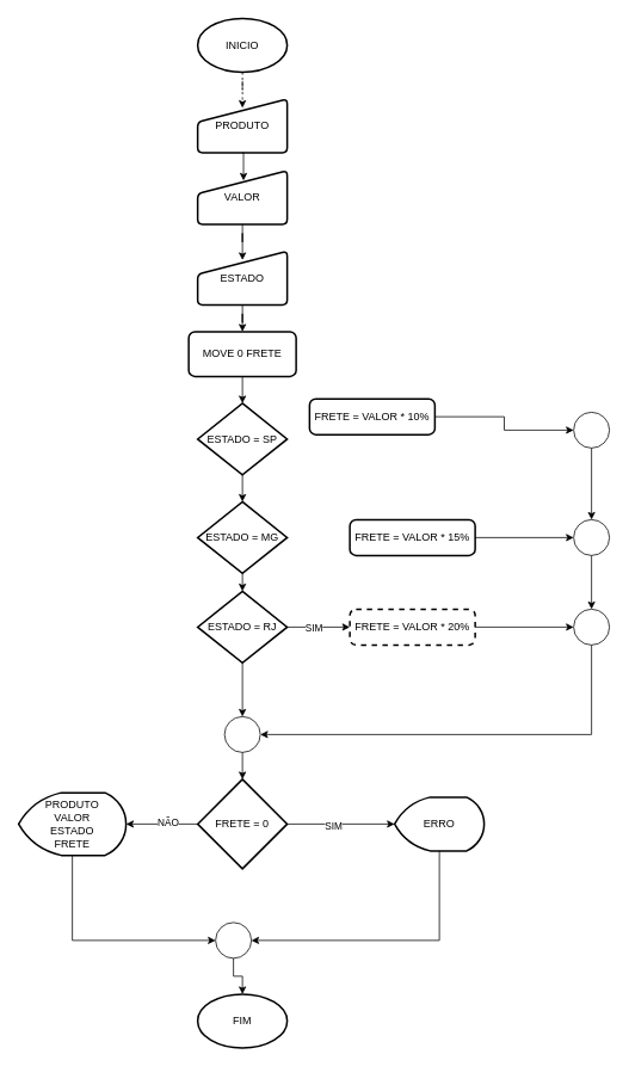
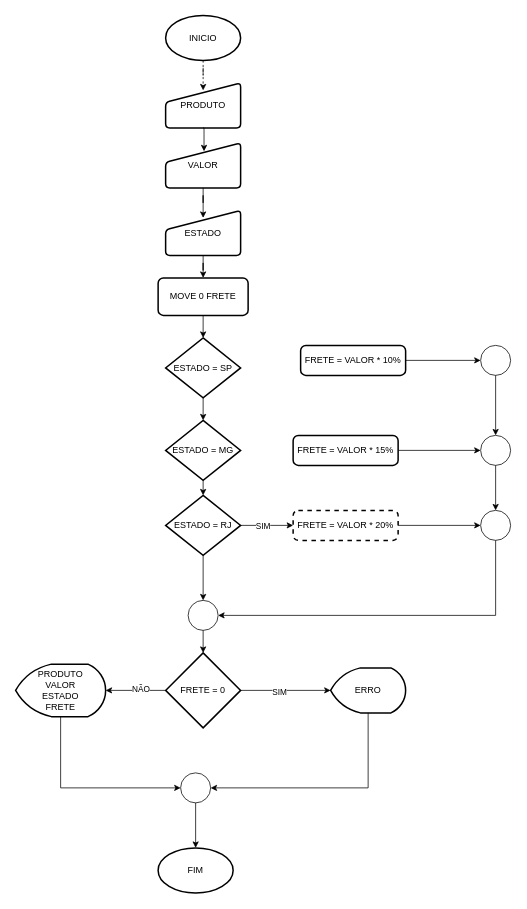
  <mxCell id="0" />
  <mxCell id="1" parent="0" />
  <mxCell id="2" value="INICIO" style="strokeWidth=2;html=1;shape=mxgraph.flowchart.start_2;whiteSpace=wrap;" vertex="1" parent="1"><mxGeometry x="220" y="20" width="100" height="60" as="geometry" /></mxCell>
- <mxCell id="3" value="FIM" style="strokeWidth=2;html=1;shape=mxgraph.flowchart.start_2;whiteSpace=wrap;" vertex="1" parent="1"><mxGeometry x="220" y="1110" width="100" height="60" as="geometry" /></mxCell>
+ <mxCell id="3" value="FIM" style="strokeWidth=2;html=1;shape=mxgraph.flowchart.start_2;whiteSpace=wrap;" vertex="1" parent="1"><mxGeometry x="210" y="1130" width="100" height="60" as="geometry" /></mxCell>
  <mxCell id="4" value="PRODUTO" style="html=1;strokeWidth=2;shape=manualInput;whiteSpace=wrap;rounded=1;size=26;arcSize=11;" vertex="1" parent="1"><mxGeometry x="220" y="110" width="100" height="60" as="geometry" /></mxCell>
  <mxCell id="5" value="VALOR" style="html=1;strokeWidth=2;shape=manualInput;whiteSpace=wrap;rounded=1;size=26;arcSize=11;" vertex="1" parent="1"><mxGeometry x="220" y="190" width="100" height="60" as="geometry" /></mxCell>
  <mxCell id="6" style="edgeStyle=orthogonalEdgeStyle;rounded=0;orthogonalLoop=1;jettySize=auto;html=1;exitX=0.5;exitY=1;exitDx=0;exitDy=0;" edge="1" parent="1" source="7" target="11"><mxGeometry relative="1" as="geometry" /></mxCell>
  <mxCell id="7" value="ESTADO" style="html=1;strokeWidth=2;shape=manualInput;whiteSpace=wrap;rounded=1;size=26;arcSize=11;" vertex="1" parent="1"><mxGeometry x="220" y="280" width="100" height="60" as="geometry" /></mxCell>
  <mxCell id="8" style="edgeStyle=orthogonalEdgeStyle;rounded=0;orthogonalLoop=1;jettySize=auto;html=1;exitX=0.5;exitY=1;exitDx=0;exitDy=0;exitPerimeter=0;entryX=0.5;entryY=0.167;entryDx=0;entryDy=0;entryPerimeter=0;dashed=1;" edge="1" parent="1" source="2" target="4"><mxGeometry relative="1" as="geometry" /></mxCell>
  <mxCell id="9" style="edgeStyle=orthogonalEdgeStyle;rounded=0;orthogonalLoop=1;jettySize=auto;html=1;exitX=0.5;exitY=1;exitDx=0;exitDy=0;entryX=0.512;entryY=0.187;entryDx=0;entryDy=0;entryPerimeter=0;" edge="1" parent="1" source="4" target="5"><mxGeometry relative="1" as="geometry" /></mxCell>
  <mxCell id="10" style="edgeStyle=orthogonalEdgeStyle;rounded=0;orthogonalLoop=1;jettySize=auto;html=1;exitX=0.5;exitY=1;exitDx=0;exitDy=0;entryX=0.5;entryY=0.167;entryDx=0;entryDy=0;entryPerimeter=0;" edge="1" parent="1" source="5" target="7"><mxGeometry relative="1" as="geometry" /></mxCell>
  <mxCell id="11" value="MOVE 0 FRETE" style="rounded=1;whiteSpace=wrap;html=1;absoluteArcSize=1;arcSize=14;strokeWidth=2;" vertex="1" parent="1"><mxGeometry x="210" y="370" width="120" height="50" as="geometry" /></mxCell>
  <mxCell id="12" value="ESTADO = SP" style="strokeWidth=2;html=1;shape=mxgraph.flowchart.decision;whiteSpace=wrap;" vertex="1" parent="1"><mxGeometry x="220" y="450" width="100" height="80" as="geometry" /></mxCell>
  <mxCell id="13" value="ESTADO = MG" style="strokeWidth=2;html=1;shape=mxgraph.flowchart.decision;whiteSpace=wrap;" vertex="1" parent="1"><mxGeometry x="220" y="560" width="100" height="80" as="geometry" /></mxCell>
  <mxCell id="14" style="edgeStyle=orthogonalEdgeStyle;rounded=0;orthogonalLoop=1;jettySize=auto;html=1;exitX=1;exitY=0.5;exitDx=0;exitDy=0;exitPerimeter=0;entryX=0;entryY=0.5;entryDx=0;entryDy=0;" edge="1" parent="1" source="16" target="19"><mxGeometry relative="1" as="geometry" /></mxCell>
  <mxCell id="15" value="SIM" style="edgeLabel;html=1;align=center;verticalAlign=middle;resizable=0;points=[];" vertex="1" connectable="0" parent="14"><mxGeometry x="-0.177" relative="1" as="geometry"><mxPoint as="offset" /></mxGeometry></mxCell>
  <mxCell id="16" value="ESTADO = RJ" style="strokeWidth=2;html=1;shape=mxgraph.flowchart.decision;whiteSpace=wrap;" vertex="1" parent="1"><mxGeometry x="220" y="660" width="100" height="80" as="geometry" /></mxCell>
- <mxCell id="17" value="FRETE = VALOR * 10%" style="rounded=1;whiteSpace=wrap;html=1;absoluteArcSize=1;arcSize=14;strokeWidth=2;" vertex="1" parent="1"><mxGeometry x="345" y="445" width="140" height="40" as="geometry" /></mxCell>
+ <mxCell id="17" value="FRETE = VALOR * 10%" style="rounded=1;whiteSpace=wrap;html=1;absoluteArcSize=1;arcSize=14;strokeWidth=2;" vertex="1" parent="1"><mxGeometry x="400" y="460" width="140" height="40" as="geometry" /></mxCell>
  <mxCell id="18" value="FRETE = VALOR * 15%" style="rounded=1;whiteSpace=wrap;html=1;absoluteArcSize=1;arcSize=14;strokeWidth=2;" vertex="1" parent="1"><mxGeometry x="390" y="580" width="140" height="40" as="geometry" /></mxCell>
  <mxCell id="19" value="FRETE = VALOR * 20%" style="rounded=1;whiteSpace=wrap;html=1;absoluteArcSize=1;arcSize=14;strokeWidth=2;dashed=1;" vertex="1" parent="1"><mxGeometry x="390" y="680" width="140" height="40" as="geometry" /></mxCell>
  <mxCell id="20" style="edgeStyle=orthogonalEdgeStyle;rounded=0;orthogonalLoop=1;jettySize=auto;html=1;exitX=0.5;exitY=1;exitDx=0;exitDy=0;entryX=0.5;entryY=0;entryDx=0;entryDy=0;entryPerimeter=0;" edge="1" parent="1" source="11" target="12"><mxGeometry relative="1" as="geometry" /></mxCell>
  <mxCell id="21" style="edgeStyle=orthogonalEdgeStyle;rounded=0;orthogonalLoop=1;jettySize=auto;html=1;exitX=0.5;exitY=1;exitDx=0;exitDy=0;exitPerimeter=0;entryX=0.5;entryY=0;entryDx=0;entryDy=0;entryPerimeter=0;" edge="1" parent="1" source="12" target="13"><mxGeometry relative="1" as="geometry" /></mxCell>
  <mxCell id="22" style="edgeStyle=orthogonalEdgeStyle;rounded=0;orthogonalLoop=1;jettySize=auto;html=1;exitX=0.5;exitY=1;exitDx=0;exitDy=0;exitPerimeter=0;entryX=0.5;entryY=0;entryDx=0;entryDy=0;entryPerimeter=0;" edge="1" parent="1" source="13" target="16"><mxGeometry relative="1" as="geometry" /></mxCell>
  <mxCell id="23" value="" style="verticalLabelPosition=bottom;verticalAlign=top;html=1;shape=mxgraph.flowchart.on-page_reference;" vertex="1" parent="1"><mxGeometry x="640" y="460" width="40" height="40" as="geometry" /></mxCell>
  <mxCell id="24" value="" style="verticalLabelPosition=bottom;verticalAlign=top;html=1;shape=mxgraph.flowchart.on-page_reference;" vertex="1" parent="1"><mxGeometry x="640" y="580" width="40" height="40" as="geometry" /></mxCell>
  <mxCell id="25" value="" style="verticalLabelPosition=bottom;verticalAlign=top;html=1;shape=mxgraph.flowchart.on-page_reference;" vertex="1" parent="1"><mxGeometry x="640" y="680" width="40" height="40" as="geometry" /></mxCell>
  <mxCell id="26" style="edgeStyle=orthogonalEdgeStyle;rounded=0;orthogonalLoop=1;jettySize=auto;html=1;exitX=1;exitY=0.5;exitDx=0;exitDy=0;entryX=0;entryY=0.5;entryDx=0;entryDy=0;entryPerimeter=0;" edge="1" parent="1" source="17" target="23"><mxGeometry relative="1" as="geometry" /></mxCell>
  <mxCell id="27" style="edgeStyle=orthogonalEdgeStyle;rounded=0;orthogonalLoop=1;jettySize=auto;html=1;exitX=1;exitY=0.5;exitDx=0;exitDy=0;entryX=0;entryY=0.5;entryDx=0;entryDy=0;entryPerimeter=0;" edge="1" parent="1" source="18" target="24"><mxGeometry relative="1" as="geometry" /></mxCell>
  <mxCell id="28" style="edgeStyle=orthogonalEdgeStyle;rounded=0;orthogonalLoop=1;jettySize=auto;html=1;exitX=1;exitY=0.5;exitDx=0;exitDy=0;entryX=0;entryY=0.5;entryDx=0;entryDy=0;entryPerimeter=0;" edge="1" parent="1" source="19" target="25"><mxGeometry relative="1" as="geometry" /></mxCell>
  <mxCell id="29" style="edgeStyle=orthogonalEdgeStyle;rounded=0;orthogonalLoop=1;jettySize=auto;html=1;exitX=0.5;exitY=1;exitDx=0;exitDy=0;exitPerimeter=0;entryX=0.5;entryY=0;entryDx=0;entryDy=0;entryPerimeter=0;" edge="1" parent="1" source="23" target="24"><mxGeometry relative="1" as="geometry" /></mxCell>
  <mxCell id="30" style="edgeStyle=orthogonalEdgeStyle;rounded=0;orthogonalLoop=1;jettySize=auto;html=1;exitX=0.5;exitY=1;exitDx=0;exitDy=0;exitPerimeter=0;entryX=0.5;entryY=0;entryDx=0;entryDy=0;entryPerimeter=0;" edge="1" parent="1" source="24" target="25"><mxGeometry relative="1" as="geometry" /></mxCell>
  <mxCell id="31" value="" style="verticalLabelPosition=bottom;verticalAlign=top;html=1;shape=mxgraph.flowchart.on-page_reference;" vertex="1" parent="1"><mxGeometry x="250" y="800" width="40" height="40" as="geometry" /></mxCell>
  <mxCell id="32" style="edgeStyle=orthogonalEdgeStyle;rounded=0;orthogonalLoop=1;jettySize=auto;html=1;exitX=0.5;exitY=1;exitDx=0;exitDy=0;exitPerimeter=0;entryX=0.5;entryY=0;entryDx=0;entryDy=0;entryPerimeter=0;" edge="1" parent="1" source="16" target="31"><mxGeometry relative="1" as="geometry" /></mxCell>
  <mxCell id="33" style="edgeStyle=orthogonalEdgeStyle;rounded=0;orthogonalLoop=1;jettySize=auto;html=1;exitX=0.5;exitY=1;exitDx=0;exitDy=0;exitPerimeter=0;entryX=1;entryY=0.5;entryDx=0;entryDy=0;entryPerimeter=0;" edge="1" parent="1" source="25" target="31"><mxGeometry relative="1" as="geometry" /></mxCell>
  <mxCell id="34" value="FRETE = 0" style="strokeWidth=2;html=1;shape=mxgraph.flowchart.decision;whiteSpace=wrap;" vertex="1" parent="1"><mxGeometry x="220" y="870" width="100" height="100" as="geometry" /></mxCell>
  <mxCell id="35" style="edgeStyle=orthogonalEdgeStyle;rounded=0;orthogonalLoop=1;jettySize=auto;html=1;exitX=0.5;exitY=1;exitDx=0;exitDy=0;exitPerimeter=0;entryX=0.5;entryY=0;entryDx=0;entryDy=0;entryPerimeter=0;" edge="1" parent="1" source="31" target="34"><mxGeometry relative="1" as="geometry" /></mxCell>
  <mxCell id="36" value="ERRO" style="strokeWidth=2;html=1;shape=mxgraph.flowchart.display;whiteSpace=wrap;" vertex="1" parent="1"><mxGeometry x="440" y="890" width="100" height="60" as="geometry" /></mxCell>
  <mxCell id="37" style="edgeStyle=orthogonalEdgeStyle;rounded=0;orthogonalLoop=1;jettySize=auto;html=1;exitX=1;exitY=0.5;exitDx=0;exitDy=0;exitPerimeter=0;entryX=0;entryY=0.5;entryDx=0;entryDy=0;entryPerimeter=0;" edge="1" parent="1" source="34" target="36"><mxGeometry relative="1" as="geometry" /></mxCell>
  <mxCell id="38" value="SIM" style="edgeLabel;html=1;align=center;verticalAlign=middle;resizable=0;points=[];" vertex="1" connectable="0" parent="37"><mxGeometry x="-0.143" y="-1" relative="1" as="geometry"><mxPoint as="offset" /></mxGeometry></mxCell>
  <mxCell id="39" value="PRODUTO&lt;div&gt;VALOR&lt;/div&gt;&lt;div&gt;ESTADO&lt;/div&gt;&lt;div&gt;FRETE&lt;/div&gt;" style="strokeWidth=2;html=1;shape=mxgraph.flowchart.display;whiteSpace=wrap;" vertex="1" parent="1"><mxGeometry x="20" y="885" width="120" height="70" as="geometry" /></mxCell>
  <mxCell id="40" value="" style="verticalLabelPosition=bottom;verticalAlign=top;html=1;shape=mxgraph.flowchart.on-page_reference;" vertex="1" parent="1"><mxGeometry x="240" y="1030" width="40" height="40" as="geometry" /></mxCell>
  <mxCell id="41" style="edgeStyle=orthogonalEdgeStyle;rounded=0;orthogonalLoop=1;jettySize=auto;html=1;exitX=0;exitY=0.5;exitDx=0;exitDy=0;exitPerimeter=0;entryX=1;entryY=0.5;entryDx=0;entryDy=0;entryPerimeter=0;" edge="1" parent="1" source="34" target="39"><mxGeometry relative="1" as="geometry" /></mxCell>
  <mxCell id="42" value="NÃO" style="edgeLabel;html=1;align=center;verticalAlign=middle;resizable=0;points=[];" vertex="1" connectable="0" parent="41"><mxGeometry x="-0.16" y="-3" relative="1" as="geometry"><mxPoint as="offset" /></mxGeometry></mxCell>
  <mxCell id="43" style="edgeStyle=orthogonalEdgeStyle;rounded=0;orthogonalLoop=1;jettySize=auto;html=1;exitX=0.5;exitY=1;exitDx=0;exitDy=0;exitPerimeter=0;entryX=0;entryY=0.5;entryDx=0;entryDy=0;entryPerimeter=0;" edge="1" parent="1" source="39" target="40"><mxGeometry relative="1" as="geometry" /></mxCell>
  <mxCell id="44" style="edgeStyle=orthogonalEdgeStyle;rounded=0;orthogonalLoop=1;jettySize=auto;html=1;exitX=0.5;exitY=1;exitDx=0;exitDy=0;exitPerimeter=0;entryX=1;entryY=0.5;entryDx=0;entryDy=0;entryPerimeter=0;" edge="1" parent="1" source="36" target="40"><mxGeometry relative="1" as="geometry" /></mxCell>
  <mxCell id="45" style="edgeStyle=orthogonalEdgeStyle;rounded=0;orthogonalLoop=1;jettySize=auto;html=1;exitX=0.5;exitY=1;exitDx=0;exitDy=0;exitPerimeter=0;entryX=0.5;entryY=0;entryDx=0;entryDy=0;entryPerimeter=0;" edge="1" parent="1" source="40" target="3"><mxGeometry relative="1" as="geometry" /></mxCell>
